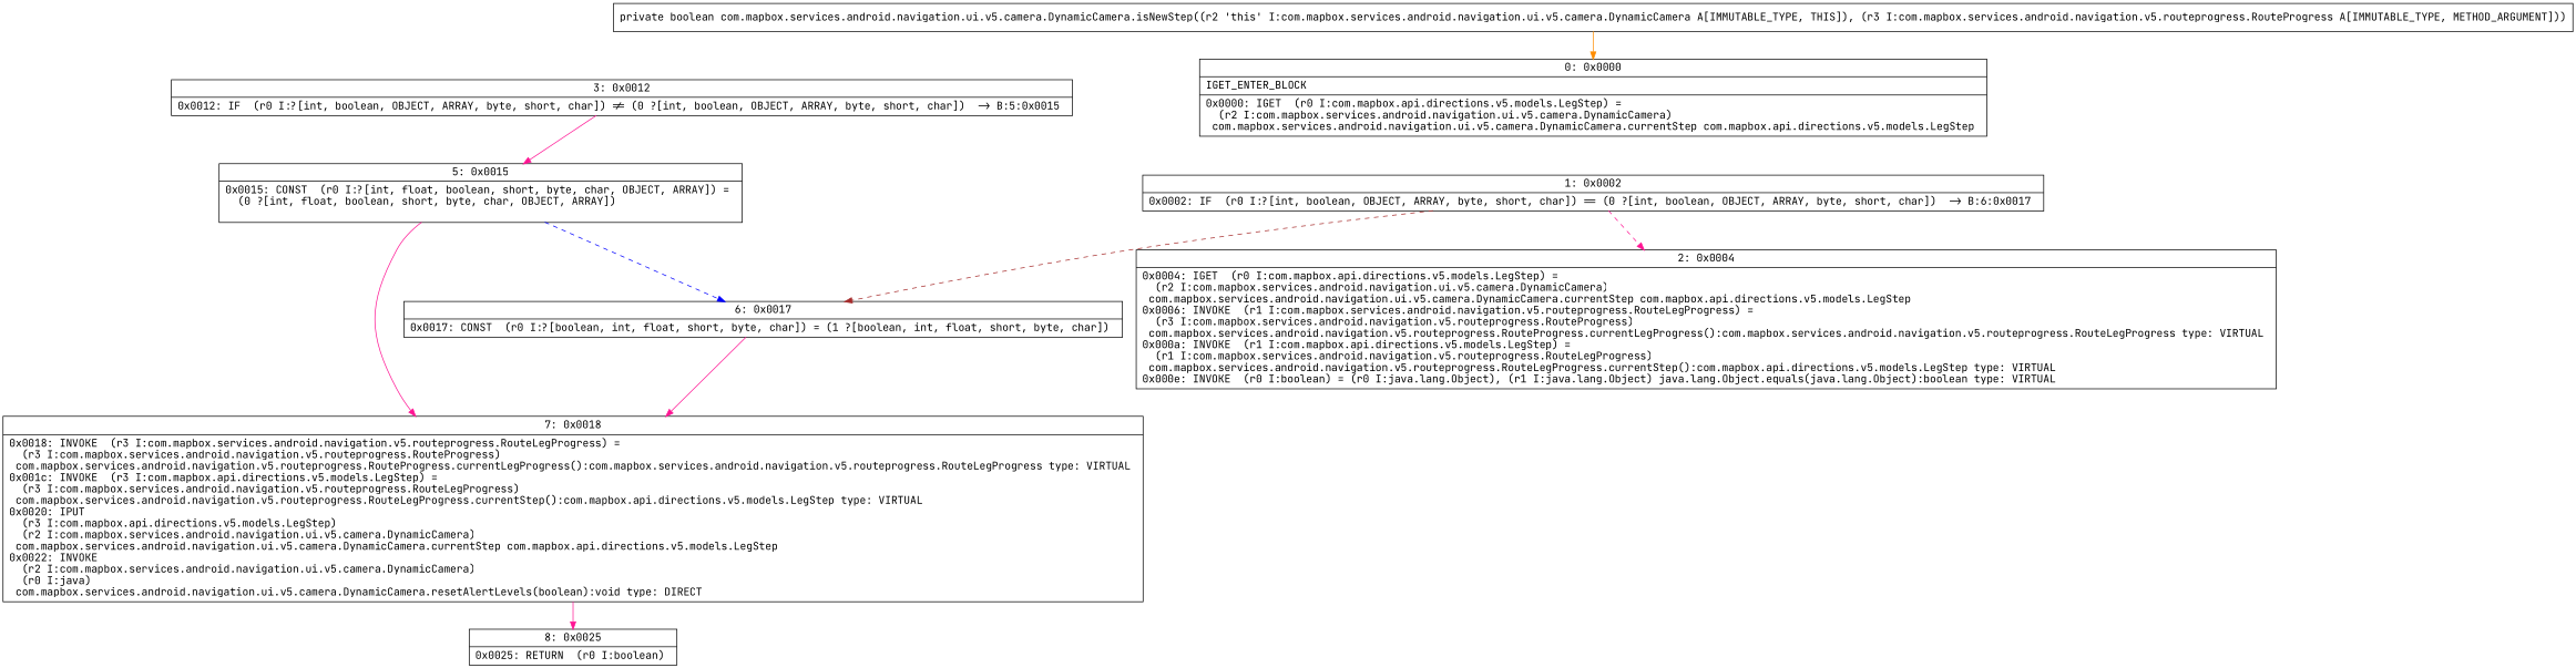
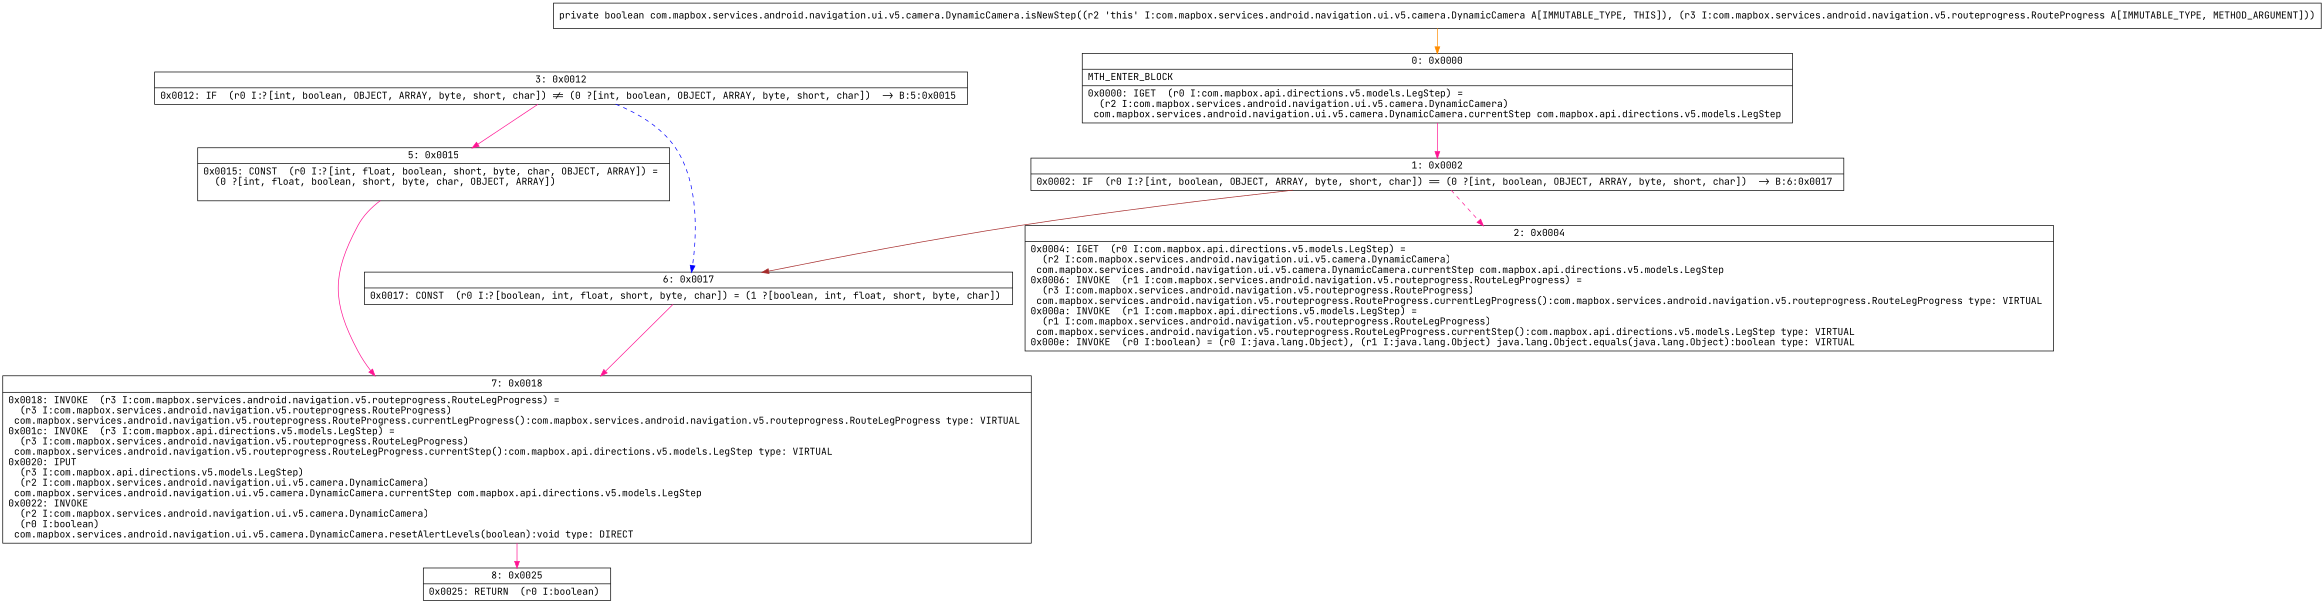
  digraph {
    fontname="JetBrains Mono"
    node [fontname="JetBrains Mono" shape=record]
    edge [color=deeppink fontname="JetBrains Mono"]
-   n1 [label="{0\:\ 0x0000|IGET_ENTER_BLOCK\l|0x0000: IGET  (r0 I:com.mapbox.api.directions.v5.models.LegStep) = \l  (r2 I:com.mapbox.services.android.navigation.ui.v5.camera.DynamicCamera)\l com.mapbox.services.android.navigation.ui.v5.camera.DynamicCamera.currentStep com.mapbox.api.directions.v5.models.LegStep \l}"]
+   n1 [label="{0\:\ 0x0000|MTH_ENTER_BLOCK\l|0x0000: IGET  (r0 I:com.mapbox.api.directions.v5.models.LegStep) = \l  (r2 I:com.mapbox.services.android.navigation.ui.v5.camera.DynamicCamera)\l com.mapbox.services.android.navigation.ui.v5.camera.DynamicCamera.currentStep com.mapbox.api.directions.v5.models.LegStep \l}"]
    n2 [label="{1\:\ 0x0002|0x0002: IF  (r0 I:?[int, boolean, OBJECT, ARRAY, byte, short, char]) == (0 ?[int, boolean, OBJECT, ARRAY, byte, short, char])  \-\> B:6:0x0017 \l}"]
    n3 [label="{2\:\ 0x0004|0x0004: IGET  (r0 I:com.mapbox.api.directions.v5.models.LegStep) = \l  (r2 I:com.mapbox.services.android.navigation.ui.v5.camera.DynamicCamera)\l com.mapbox.services.android.navigation.ui.v5.camera.DynamicCamera.currentStep com.mapbox.api.directions.v5.models.LegStep \l0x0006: INVOKE  (r1 I:com.mapbox.services.android.navigation.v5.routeprogress.RouteLegProgress) = \l  (r3 I:com.mapbox.services.android.navigation.v5.routeprogress.RouteProgress)\l com.mapbox.services.android.navigation.v5.routeprogress.RouteProgress.currentLegProgress():com.mapbox.services.android.navigation.v5.routeprogress.RouteLegProgress type: VIRTUAL \l0x000a: INVOKE  (r1 I:com.mapbox.api.directions.v5.models.LegStep) = \l  (r1 I:com.mapbox.services.android.navigation.v5.routeprogress.RouteLegProgress)\l com.mapbox.services.android.navigation.v5.routeprogress.RouteLegProgress.currentStep():com.mapbox.api.directions.v5.models.LegStep type: VIRTUAL \l0x000e: INVOKE  (r0 I:boolean) = (r0 I:java.lang.Object), (r1 I:java.lang.Object) java.lang.Object.equals(java.lang.Object):boolean type: VIRTUAL \l}"]
    n4 [label="{6\:\ 0x0017|0x0017: CONST  (r0 I:?[boolean, int, float, short, byte, char]) = (1 ?[boolean, int, float, short, byte, char]) \l}"]
-   n5 [label="{7\:\ 0x0018|0x0018: INVOKE  (r3 I:com.mapbox.services.android.navigation.v5.routeprogress.RouteLegProgress) = \l  (r3 I:com.mapbox.services.android.navigation.v5.routeprogress.RouteProgress)\l com.mapbox.services.android.navigation.v5.routeprogress.RouteProgress.currentLegProgress():com.mapbox.services.android.navigation.v5.routeprogress.RouteLegProgress type: VIRTUAL \l0x001c: INVOKE  (r3 I:com.mapbox.api.directions.v5.models.LegStep) = \l  (r3 I:com.mapbox.services.android.navigation.v5.routeprogress.RouteLegProgress)\l com.mapbox.services.android.navigation.v5.routeprogress.RouteLegProgress.currentStep():com.mapbox.api.directions.v5.models.LegStep type: VIRTUAL \l0x0020: IPUT  \l  (r3 I:com.mapbox.api.directions.v5.models.LegStep)\l  (r2 I:com.mapbox.services.android.navigation.ui.v5.camera.DynamicCamera)\l com.mapbox.services.android.navigation.ui.v5.camera.DynamicCamera.currentStep com.mapbox.api.directions.v5.models.LegStep \l0x0022: INVOKE  \l  (r2 I:com.mapbox.services.android.navigation.ui.v5.camera.DynamicCamera)\l  (r0 I:java)\l com.mapbox.services.android.navigation.ui.v5.camera.DynamicCamera.resetAlertLevels(boolean):void type: DIRECT \l}"]
+   n5 [label="{7\:\ 0x0018|0x0018: INVOKE  (r3 I:com.mapbox.services.android.navigation.v5.routeprogress.RouteLegProgress) = \l  (r3 I:com.mapbox.services.android.navigation.v5.routeprogress.RouteProgress)\l com.mapbox.services.android.navigation.v5.routeprogress.RouteProgress.currentLegProgress():com.mapbox.services.android.navigation.v5.routeprogress.RouteLegProgress type: VIRTUAL \l0x001c: INVOKE  (r3 I:com.mapbox.api.directions.v5.models.LegStep) = \l  (r3 I:com.mapbox.services.android.navigation.v5.routeprogress.RouteLegProgress)\l com.mapbox.services.android.navigation.v5.routeprogress.RouteLegProgress.currentStep():com.mapbox.api.directions.v5.models.LegStep type: VIRTUAL \l0x0020: IPUT  \l  (r3 I:com.mapbox.api.directions.v5.models.LegStep)\l  (r2 I:com.mapbox.services.android.navigation.ui.v5.camera.DynamicCamera)\l com.mapbox.services.android.navigation.ui.v5.camera.DynamicCamera.currentStep com.mapbox.api.directions.v5.models.LegStep \l0x0022: INVOKE  \l  (r2 I:com.mapbox.services.android.navigation.ui.v5.camera.DynamicCamera)\l  (r0 I:boolean)\l com.mapbox.services.android.navigation.ui.v5.camera.DynamicCamera.resetAlertLevels(boolean):void type: DIRECT \l}"]
    n6 [label="{3\:\ 0x0012|0x0012: IF  (r0 I:?[int, boolean, OBJECT, ARRAY, byte, short, char]) != (0 ?[int, boolean, OBJECT, ARRAY, byte, short, char])  \-\> B:5:0x0015 \l}"]
    n7 [label="{5\:\ 0x0015|0x0015: CONST  (r0 I:?[int, float, boolean, short, byte, char, OBJECT, ARRAY]) = \l  (0 ?[int, float, boolean, short, byte, char, OBJECT, ARRAY])\l \l}"]
    n8 [label="{8\:\ 0x0025|0x0025: RETURN  (r0 I:boolean) \l}"]
    n9 [label="{private boolean com.mapbox.services.android.navigation.ui.v5.camera.DynamicCamera.isNewStep((r2 'this' I:com.mapbox.services.android.navigation.ui.v5.camera.DynamicCamera A[IMMUTABLE_TYPE, THIS]), (r3 I:com.mapbox.services.android.navigation.v5.routeprogress.RouteProgress A[IMMUTABLE_TYPE, METHOD_ARGUMENT])) }"]
+   n1 -> n2
    n2 -> n3 [style=dashed]
-   n2 -> n4 [color=brown style=dashed]
+   n2 -> n4 [color=brown]
    n4 -> n5
    n5 -> n8
-   n7 -> n4 [color=blue style=dashed]
+   n6 -> n4 [color=blue style=dashed]
    n6 -> n7
    n7 -> n5
    n9 -> n1 [color=darkorange]
  }
